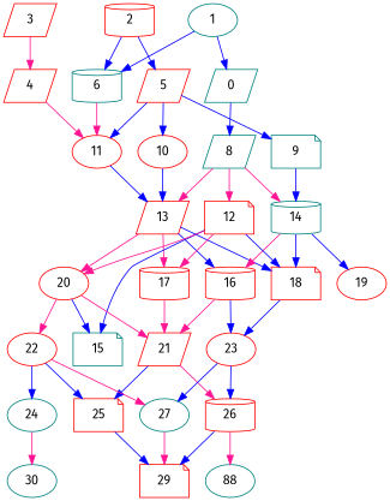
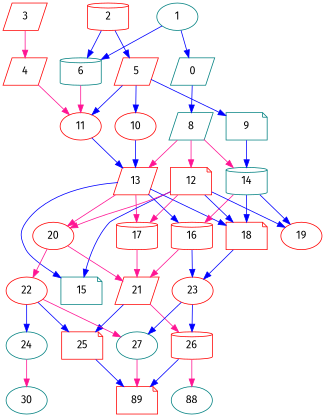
  digraph {
    fontname="Fira Sans"
    node [alpha=0.18 color=red fontname="Fira Sans" shape=ellipse]
    edge [color=blue fontname="Fira Sans"]
    1 [alpha=0.03 color=teal expect_size=36216832]
    6 [alpha=0.09 color=teal expect_size=20417536 shape=cylinder]
    n3 [alpha=0.02 color=teal expect_size=21320704 label=0 shape=parallelogram]
    11 [alpha=0.07 expect_size=34512896]
    8 [alpha=0.06 color=teal expect_size=9697280 shape=parallelogram]
    13 [alpha=0.09 expect_size=43654144 shape=parallelogram]
    14 [alpha=0.06 color=teal expect_size=39290880 shape=cylinder]
    12 [alpha=0.17 expect_size=41841664 shape=note]
    2 [alpha=0.01 expect_size=50970624 shape=cylinder]
    5 [alpha=0.09 expect_size=28191744 shape=parallelogram]
    4 [alpha=0.13 expect_size=6524928 shape=parallelogram]
    9 [alpha=0.09 color=teal expect_size=30476288 shape=note]
    10 [expect_size=18575360]
    3 [expect_size=52400128 shape=parallelogram]
    15 [alpha=0.15 color=teal expect_size=22670336 shape=note]
    17 [expect_size=16609280 shape=cylinder]
    18 [alpha=0.11 expect_size=20305920 shape=note]
    20 [alpha=0.13 expect_size=7837696]
    16 [alpha=0.15 expect_size=42898432 shape=cylinder]
    19 [alpha=0.10 expect_size=34441216]
    21 [alpha=0.10 expect_size=49935360 shape=parallelogram]
    23 [alpha=0.02 expect_size=13432832]
    22 [alpha=0.06 expect_size=19818496]
    25 [alpha=0.05 expect_size=49311744 shape=note]
    26 [expect_size=36831232 shape=cylinder]
    27 [alpha=0.17 color=teal expect_size=25354240]
    24 [alpha=0.19 color=teal expect_size=34414592]
-   29 [alpha=0.11 expect_size=45305856 shape=note]
+   29 [alpha=0.11 expect_size=45305856 shape=note label=89]
    n29 [color=teal expect_size=20195328 label=88]
    30 [alpha=0.08 color=teal expect_size=21236736]
    1 -> 6
    1 -> n3
    6 -> 11 [color=deeppink]
    n3 -> 8
    11 -> 13
    8 -> 13 [color=deeppink]
    8 -> 14 [color=deeppink]
    8 -> 12 [color=deeppink]
-   20 -> 15
+   13 -> 15
    13 -> 17 [color=deeppink]
    13 -> 18
    13 -> 20 [color=deeppink]
    13 -> 16
    14 -> 18
    14 -> 16 [color=deeppink]
    14 -> 19
    12 -> 15
    12 -> 17 [color=deeppink]
    12 -> 18
    12 -> 20 [color=deeppink]
+   12 -> 19
    2 -> 6
    2 -> 5
    5 -> 11
    5 -> 9
    5 -> 10
    4 -> 11 [color=deeppink]
    9 -> 14
    10 -> 13
    3 -> 4 [color=deeppink]
    17 -> 21 [color=deeppink]
    18 -> 23
    20 -> 21 [color=deeppink]
    20 -> 22 [color=deeppink]
    16 -> 21 [color=deeppink]
    16 -> 23
    21 -> 25
    21 -> 26 [color=deeppink]
    23 -> 26
    23 -> 27
    22 -> 25
    22 -> 27 [color=deeppink]
    22 -> 24
    25 -> 29
    26 -> 29
    26 -> n29 [color=deeppink]
    27 -> 29 [color=deeppink]
    24 -> 30 [color=deeppink]
  }
